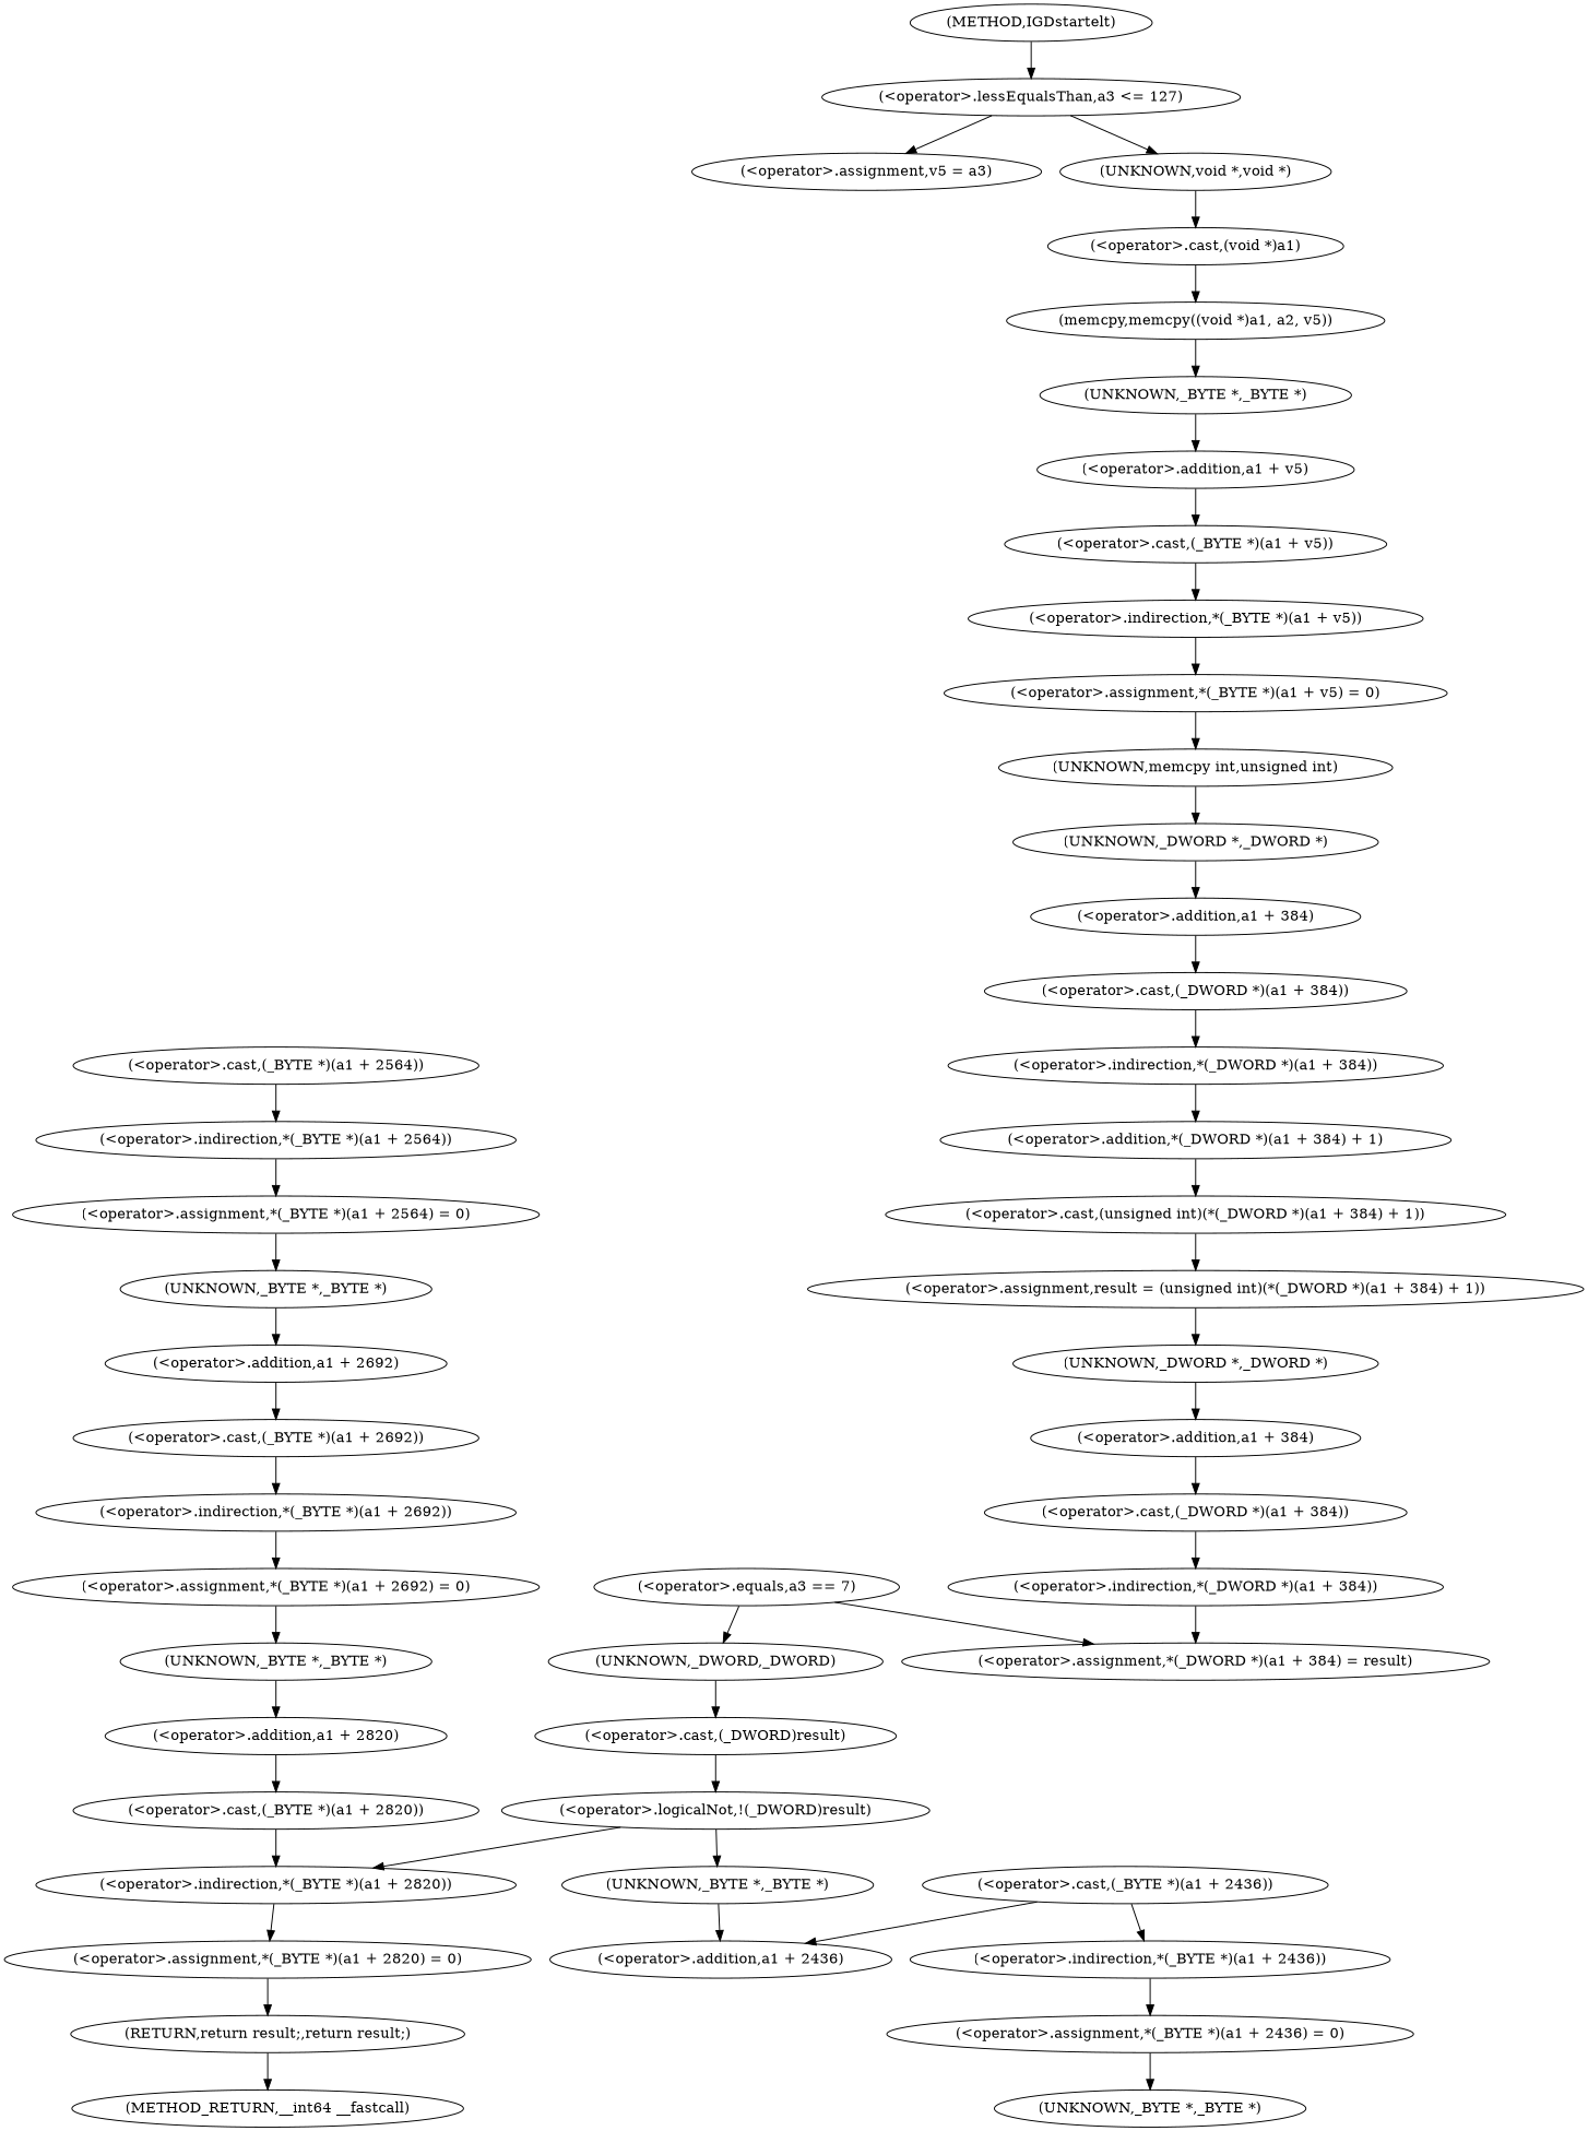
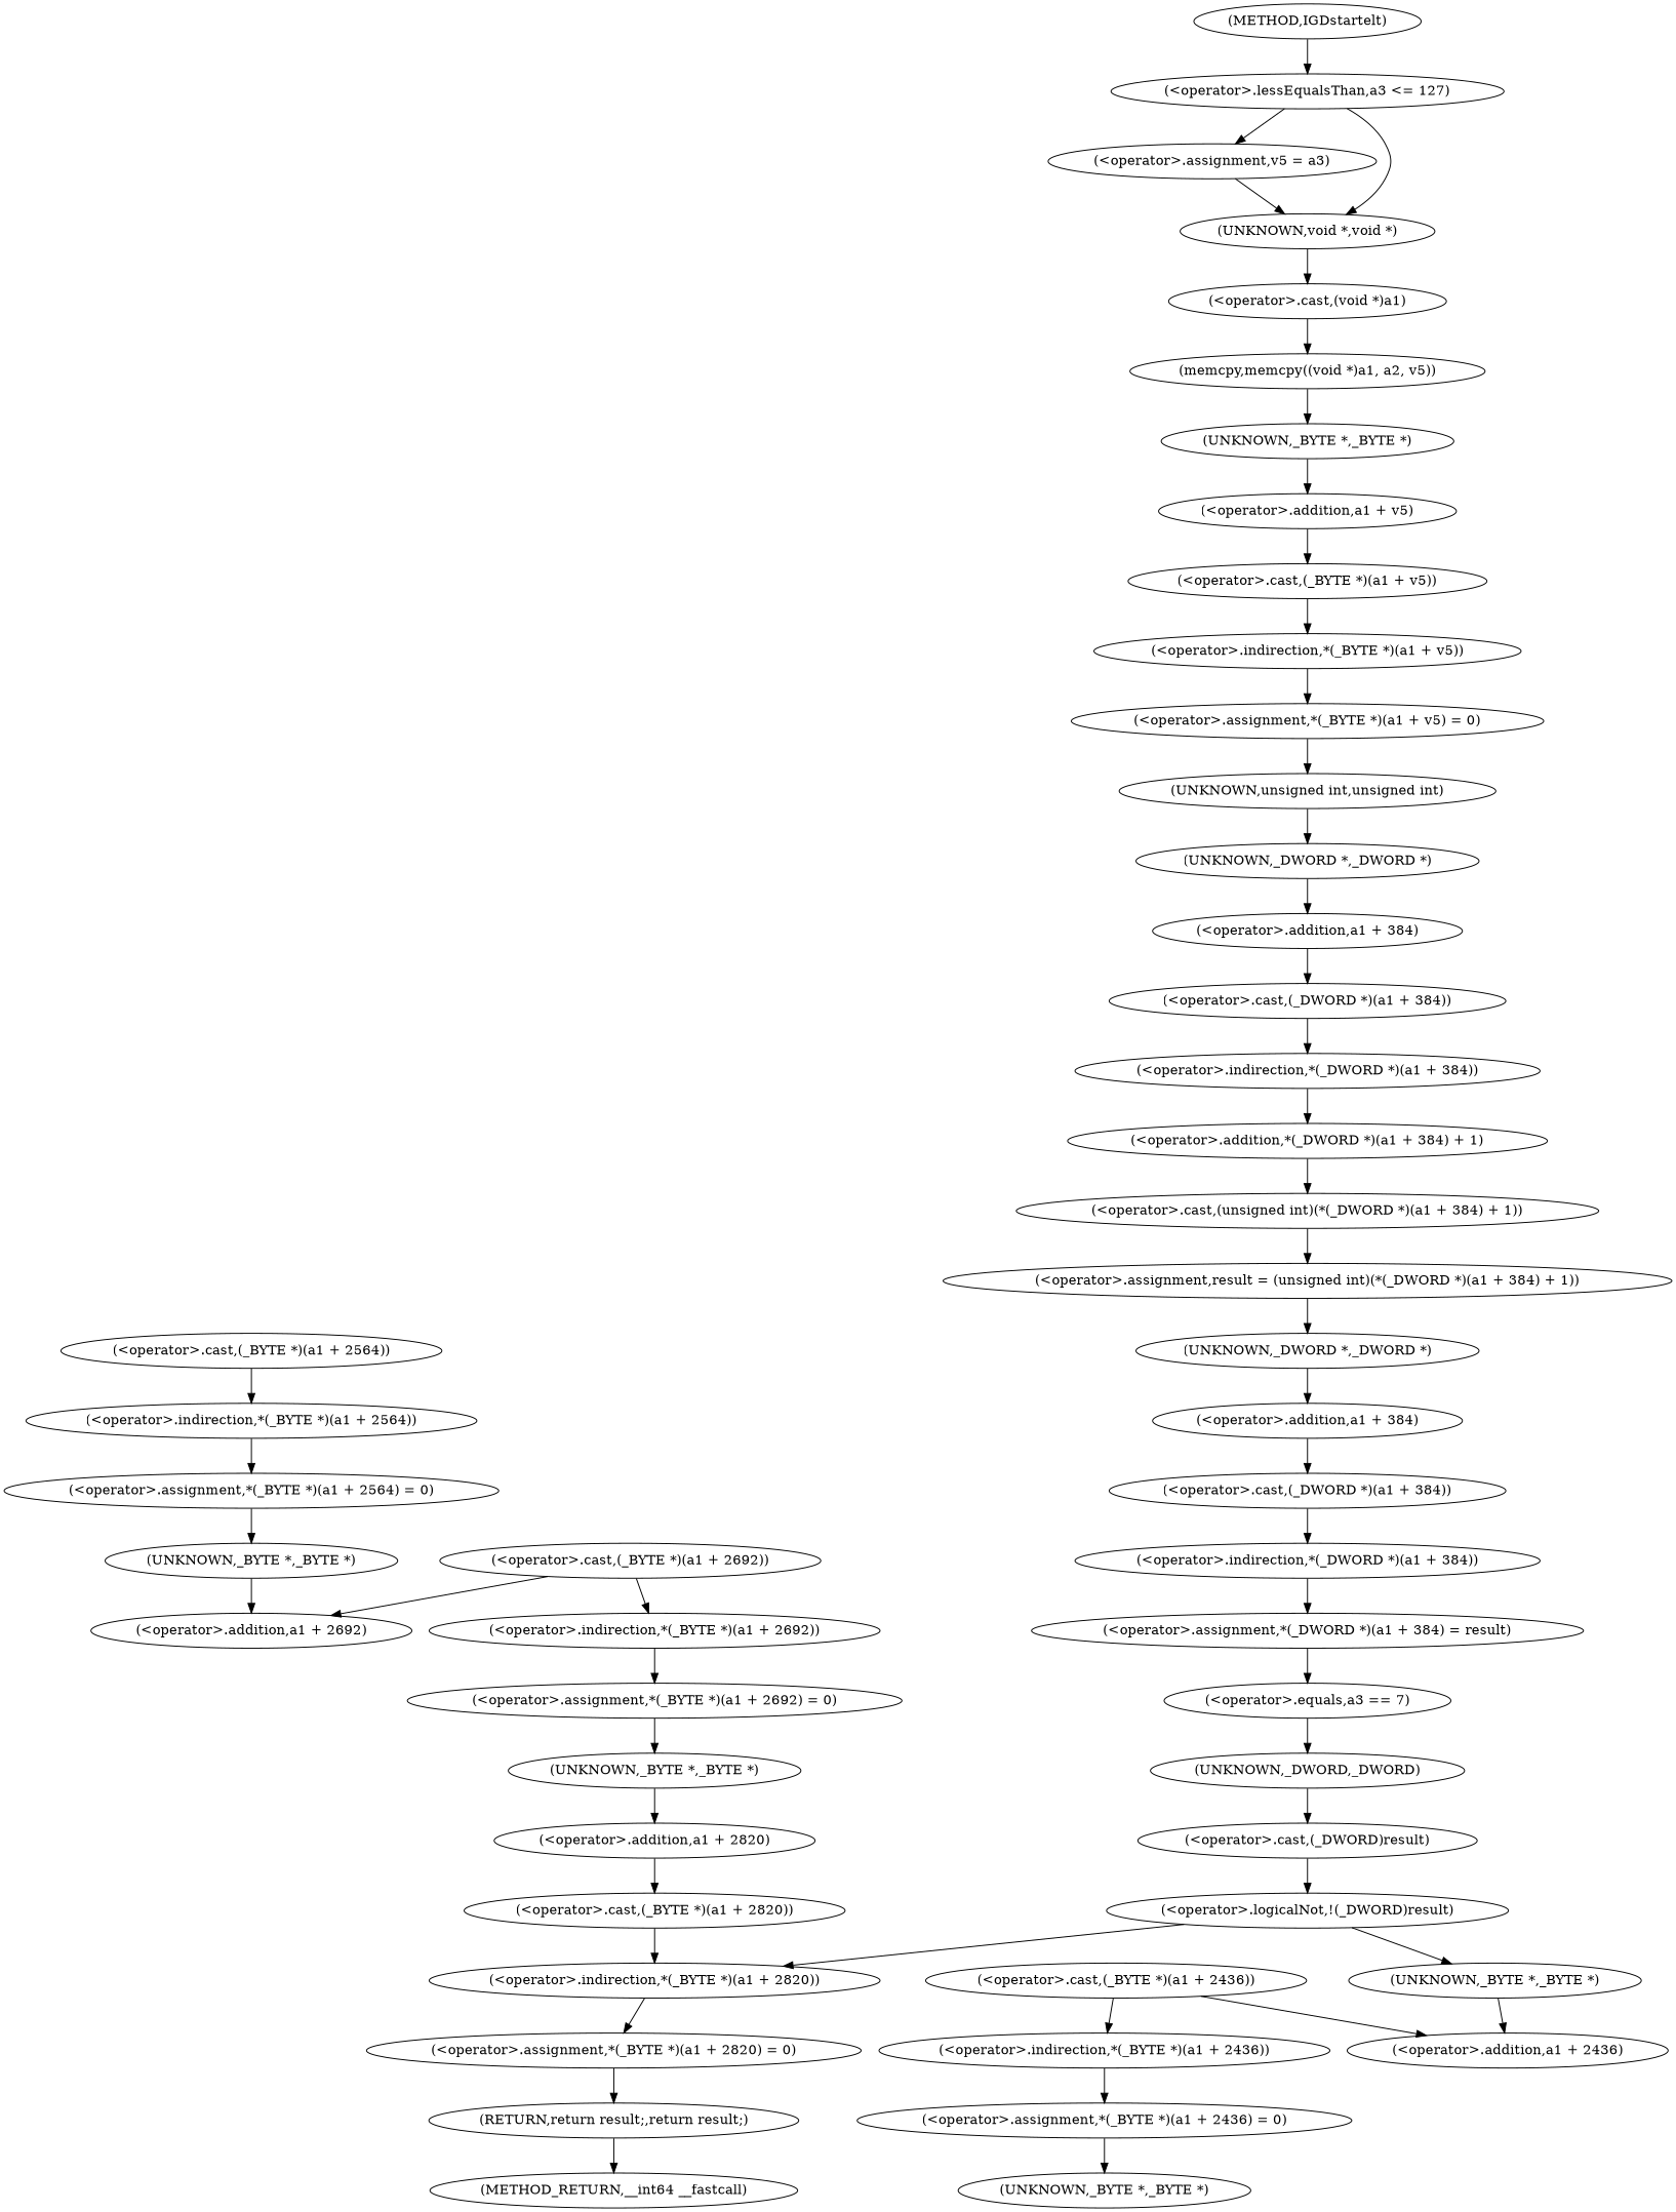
  digraph {
    n1 [label="(<operator>.lessEqualsThan,a3 <= 127)"]
    n2 [label="(<operator>.assignment,v5 = a3)"]
    n3 [label="(UNKNOWN,void *,void *)"]
    n4 [label="(<operator>.cast,(void *)a1)"]
    n5 [label="(memcpy,memcpy((void *)a1, a2, v5))"]
    n6 [label="(UNKNOWN,_BYTE *,_BYTE *)"]
    n7 [label="(<operator>.addition,a1 + v5)"]
    n8 [label="(<operator>.assignment,*(_BYTE *)(a1 + v5) = 0)"]
-   n9 [label="(UNKNOWN,memcpy int,unsigned int)"]
+   n9 [label="(UNKNOWN,unsigned int,unsigned int)"]
    n10 [label="(UNKNOWN,_DWORD *,_DWORD *)"]
    n11 [label="(<operator>.indirection,*(_BYTE *)(a1 + v5))"]
    n12 [label="(<operator>.cast,(_BYTE *)(a1 + v5))"]
    n13 [label="(<operator>.assignment,result = (unsigned int)(*(_DWORD *)(a1 + 384) + 1))"]
    n14 [label="(UNKNOWN,_DWORD *,_DWORD *)"]
    n15 [label="(<operator>.addition,a1 + 384)"]
    n16 [label="(<operator>.cast,(unsigned int)(*(_DWORD *)(a1 + 384) + 1))"]
    n17 [label="(<operator>.addition,a1 + 384)"]
    n18 [label="(<operator>.addition,*(_DWORD *)(a1 + 384) + 1)"]
    n19 [label="(<operator>.indirection,*(_DWORD *)(a1 + 384))"]
    n20 [label="(<operator>.cast,(_DWORD *)(a1 + 384))"]
    n21 [label="(<operator>.assignment,*(_DWORD *)(a1 + 384) = result)"]
    n22 [label="(<operator>.equals,a3 == 7)"]
    n23 [label="(UNKNOWN,_DWORD,_DWORD)"]
    n24 [label="(<operator>.indirection,*(_DWORD *)(a1 + 384))"]
    n25 [label="(<operator>.cast,(_DWORD *)(a1 + 384))"]
    n26 [label="(<operator>.cast,(_DWORD)result)"]
    n27 [label="(RETURN,return result;,return result;)"]
    n28 [label="(METHOD_RETURN,__int64 __fastcall)"]
    n29 [label="(<operator>.logicalNot,!(_DWORD)result)"]
    n30 [label="(UNKNOWN,_BYTE *,_BYTE *)"]
    n31 [label="(<operator>.indirection,*(_BYTE *)(a1 + 2820))"]
    n32 [label="(<operator>.addition,a1 + 2436)"]
    n33 [label="(<operator>.assignment,*(_BYTE *)(a1 + 2436) = 0)"]
    n34 [label="(UNKNOWN,_BYTE *,_BYTE *)"]
    n35 [label="(<operator>.indirection,*(_BYTE *)(a1 + 2436))"]
    n36 [label="(<operator>.cast,(_BYTE *)(a1 + 2436))"]
    n37 [label="(<operator>.assignment,*(_BYTE *)(a1 + 2564) = 0)"]
    n38 [label="(UNKNOWN,_BYTE *,_BYTE *)"]
    n39 [label="(<operator>.addition,a1 + 2692)"]
    n40 [label="(<operator>.indirection,*(_BYTE *)(a1 + 2564))"]
    n41 [label="(<operator>.cast,(_BYTE *)(a1 + 2564))"]
    n42 [label="(<operator>.assignment,*(_BYTE *)(a1 + 2692) = 0)"]
    n43 [label="(UNKNOWN,_BYTE *,_BYTE *)"]
    n44 [label="(<operator>.addition,a1 + 2820)"]
    n45 [label="(<operator>.indirection,*(_BYTE *)(a1 + 2692))"]
    n46 [label="(<operator>.cast,(_BYTE *)(a1 + 2692))"]
    n47 [label="(<operator>.assignment,*(_BYTE *)(a1 + 2820) = 0)"]
    n48 [label="(<operator>.cast,(_BYTE *)(a1 + 2820))"]
    n49 [label="(METHOD,IGDstartelt)"]
    n1 -> n2
    n1 -> n3
+   n2 -> n3
    n3 -> n4
    n4 -> n5
    n5 -> n6
    n6 -> n7
    n7 -> n12
    n8 -> n9
    n9 -> n10
    n10 -> n17
    n11 -> n8
    n12 -> n11
    n13 -> n14
    n14 -> n15
    n15 -> n25
    n16 -> n13
    n17 -> n20
    n18 -> n16
    n19 -> n18
    n20 -> n19
-   n22 -> n21
+   n21 -> n22
    n22 -> n23
    n23 -> n26
    n24 -> n21
    n25 -> n24
    n26 -> n29
    n27 -> n28
    n29 -> n30
    n29 -> n31
    n30 -> n32
    n31 -> n47
    n33 -> n34
    n35 -> n33
    n36 -> n32
    n36 -> n35
    n37 -> n38
    n38 -> n39
-   n39 -> n46
+   n46 -> n39
    n40 -> n37
    n41 -> n40
    n42 -> n43
    n43 -> n44
    n44 -> n48
    n45 -> n42
    n46 -> n45
    n47 -> n27
    n48 -> n31
    n49 -> n1
  }
